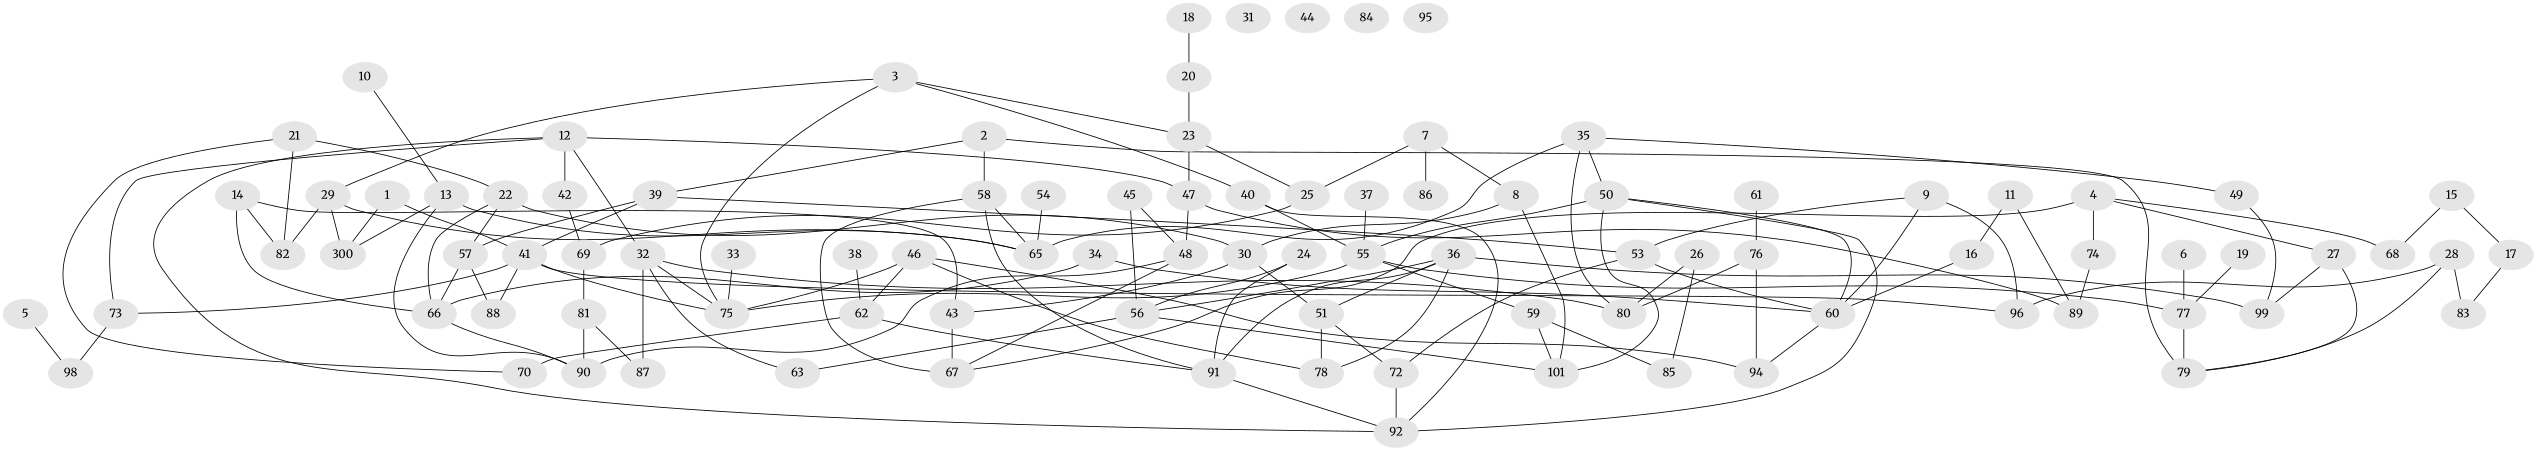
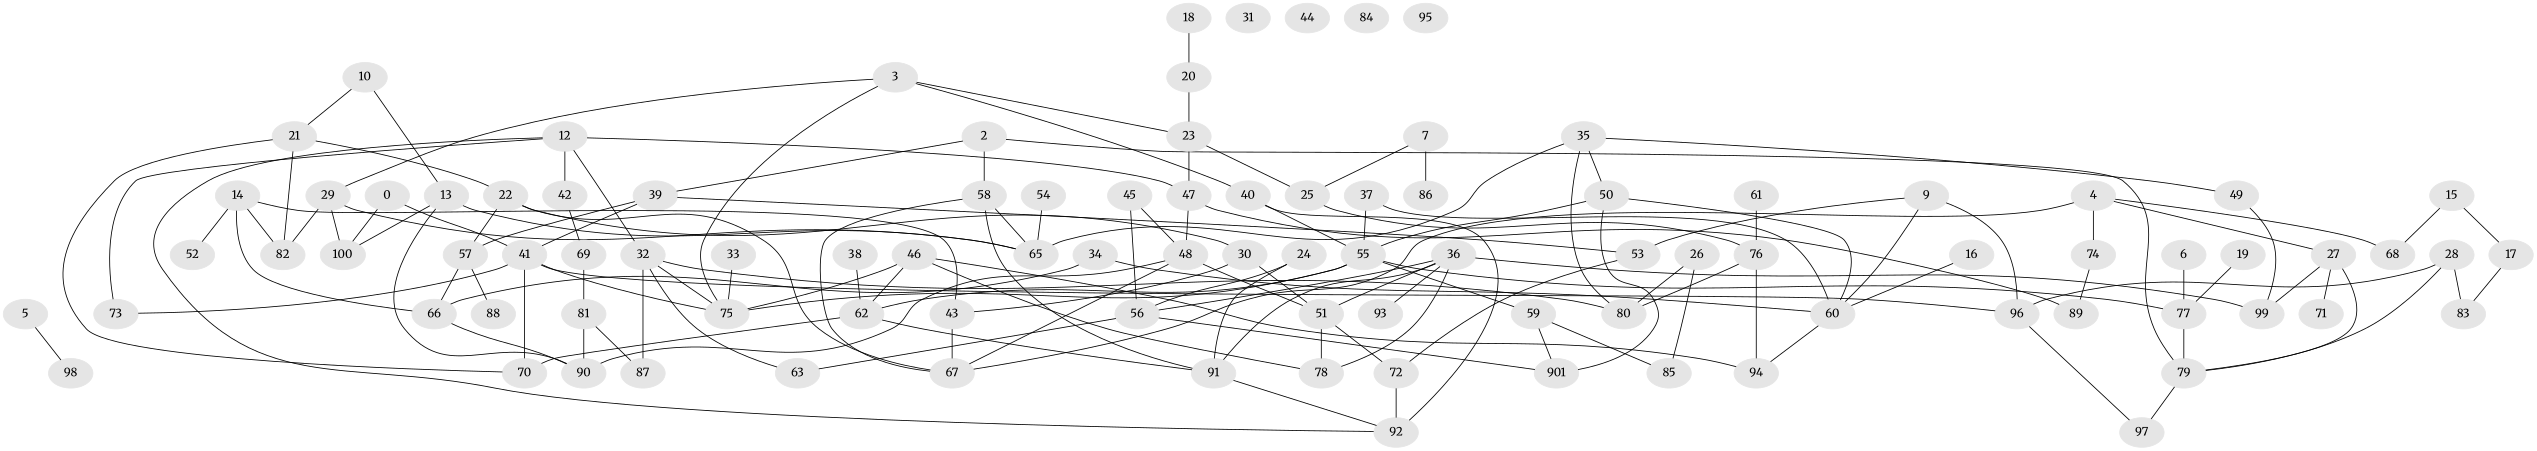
  graph {
    fontname=Merriweather
    node [color=gray90 fontname=Merriweather style=filled]
    edge [fontname=Merriweather]
-   1
+   1 [label=0]
    41
-   100 [label=300]
+   100
    75
    96
    73
    70
    2
    39
    58
    79
    53
    57
    67
    91
    65
+   97
    3
    23
    29
    40
    25
    47
    82
    92
    55
    4
    27
    68
    74
+   71
    99
    89
    5
    98
    6
    77
    7
-   8
    86
    30
-   101
+   101 [label=901]
    69
    43
    51
    9
    60
    72
    94
    10
    13
    21
    90
    20
    22
-   11
    16
    12
    32
    42
    80
    63
    87
    48
    36
    56
    78
+   93
    14
+   52
    66
    15
    17
    83
    18
    19
    88
    24
    81
    26
    85
    28
    31
    33
    34
    35
    49
    50
    37
    62
    59
    38
    44
    45
    46
    54
    61
    76
    84
    95
    1 -- 41
    1 -- 100
    41 -- 75
    41 -- 96
    41 -- 73
-   41 -- 88
-   73 -- 98
+   41 -- 70
+   96 -- 97
    2 -- 39
    2 -- 58
    2 -- 79
    39 -- 41
    39 -- 53
    39 -- 57
    58 -- 67
    58 -- 91
    58 -- 65
+   79 -- 97
    53 -- 72
    57 -- 66
    57 -- 88
    91 -- 92
    3 -- 75
    3 -- 23
    3 -- 29
    3 -- 40
    23 -- 25
    23 -- 47
    29 -- 100
    29 -- 65
    29 -- 82
    40 -- 92
    40 -- 55
-   25 -- 69
+   25 -- 76
    47 -- 89
    47 -- 48
    55 -- 75
    55 -- 77
+   55 -- 62
    55 -- 59
    4 -- 67
    4 -- 27
    4 -- 68
    4 -- 74
    27 -- 79
+   27 -- 71
    27 -- 99
    74 -- 89
    5 -- 98
    6 -- 77
    77 -- 79
    7 -- 25
-   7 -- 8
    7 -- 86
-   8 -- 30
-   8 -- 101
    30 -- 43
    30 -- 51
    69 -- 81
    43 -- 67
    51 -- 72
    51 -- 78
    9 -- 96
    9 -- 53
    9 -- 60
    60 -- 94
    72 -- 92
    10 -- 13
+   10 -- 21
    13 -- 100
    13 -- 65
    13 -- 90
    21 -- 70
    21 -- 82
    21 -- 22
    20 -- 23
    22 -- 57
-   22 -- 66
+   22 -- 67
    22 -- 30
-   11 -- 89
-   11 -- 16
    16 -- 60
    12 -- 73
    12 -- 47
    12 -- 92
    12 -- 32
    12 -- 42
    32 -- 75
    32 -- 80
    32 -- 63
    32 -- 87
    42 -- 69
    48 -- 67
+   48 -- 51
    48 -- 90
    36 -- 91
    36 -- 99
    36 -- 51
    36 -- 56
    36 -- 78
+   36 -- 93
    56 -- 101
    56 -- 63
    14 -- 82
    14 -- 43
+   14 -- 52
    14 -- 66
    66 -- 90
    15 -- 68
    15 -- 17
    17 -- 83
    18 -- 20
    19 -- 77
    24 -- 91
    24 -- 56
    81 -- 90
    81 -- 87
    26 -- 80
    26 -- 85
    28 -- 96
    28 -- 79
    28 -- 83
    33 -- 75
    34 -- 60
    34 -- 66
    35 -- 65
    35 -- 80
    35 -- 49
    35 -- 50
    49 -- 99
-   50 -- 92
    50 -- 55
    50 -- 101
    50 -- 60
    37 -- 55
-   53 -- 60
+   37 -- 60
    62 -- 70
    62 -- 91
    59 -- 101
    59 -- 85
    38 -- 62
    45 -- 48
    45 -- 56
    46 -- 75
    46 -- 94
    46 -- 78
    46 -- 62
    54 -- 65
    61 -- 76
    76 -- 94
    76 -- 80
  }
